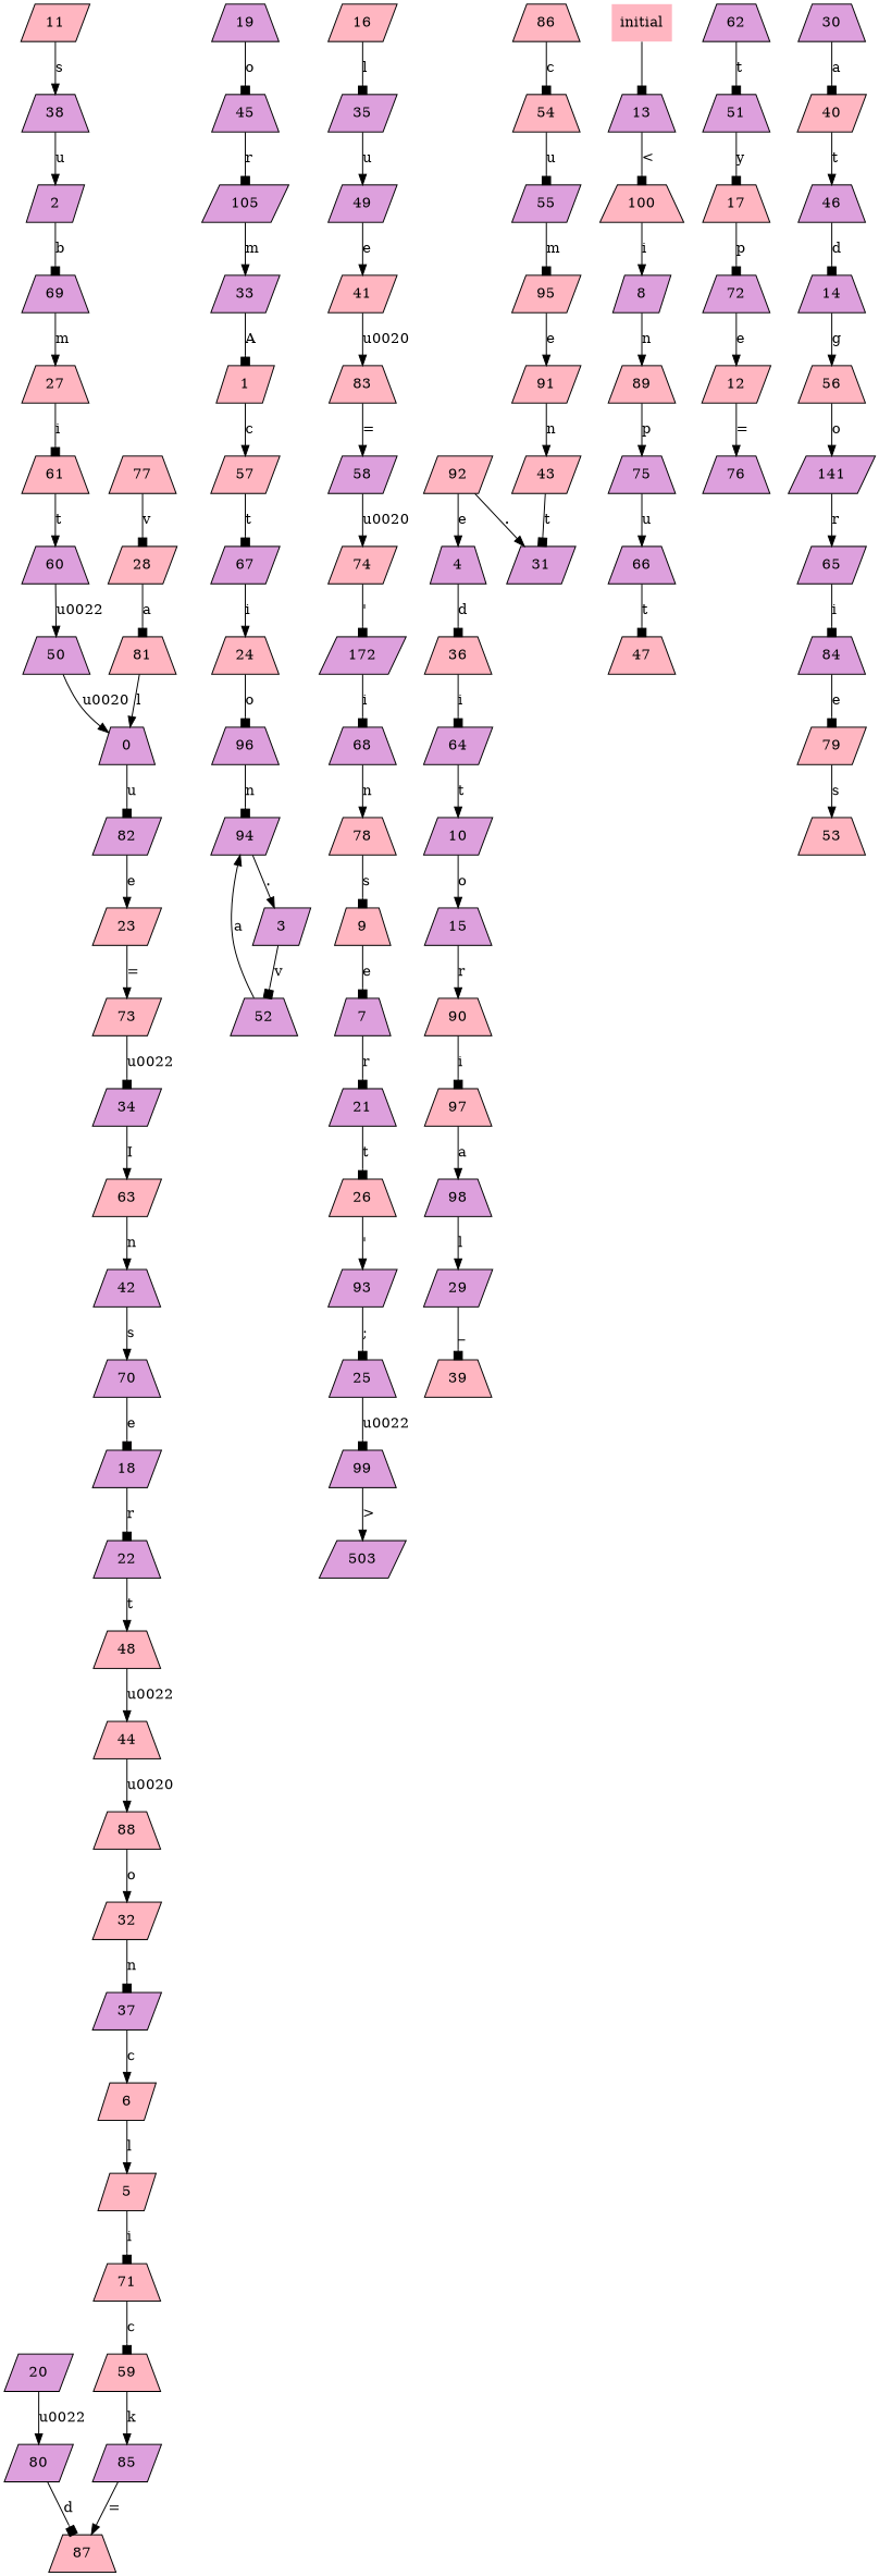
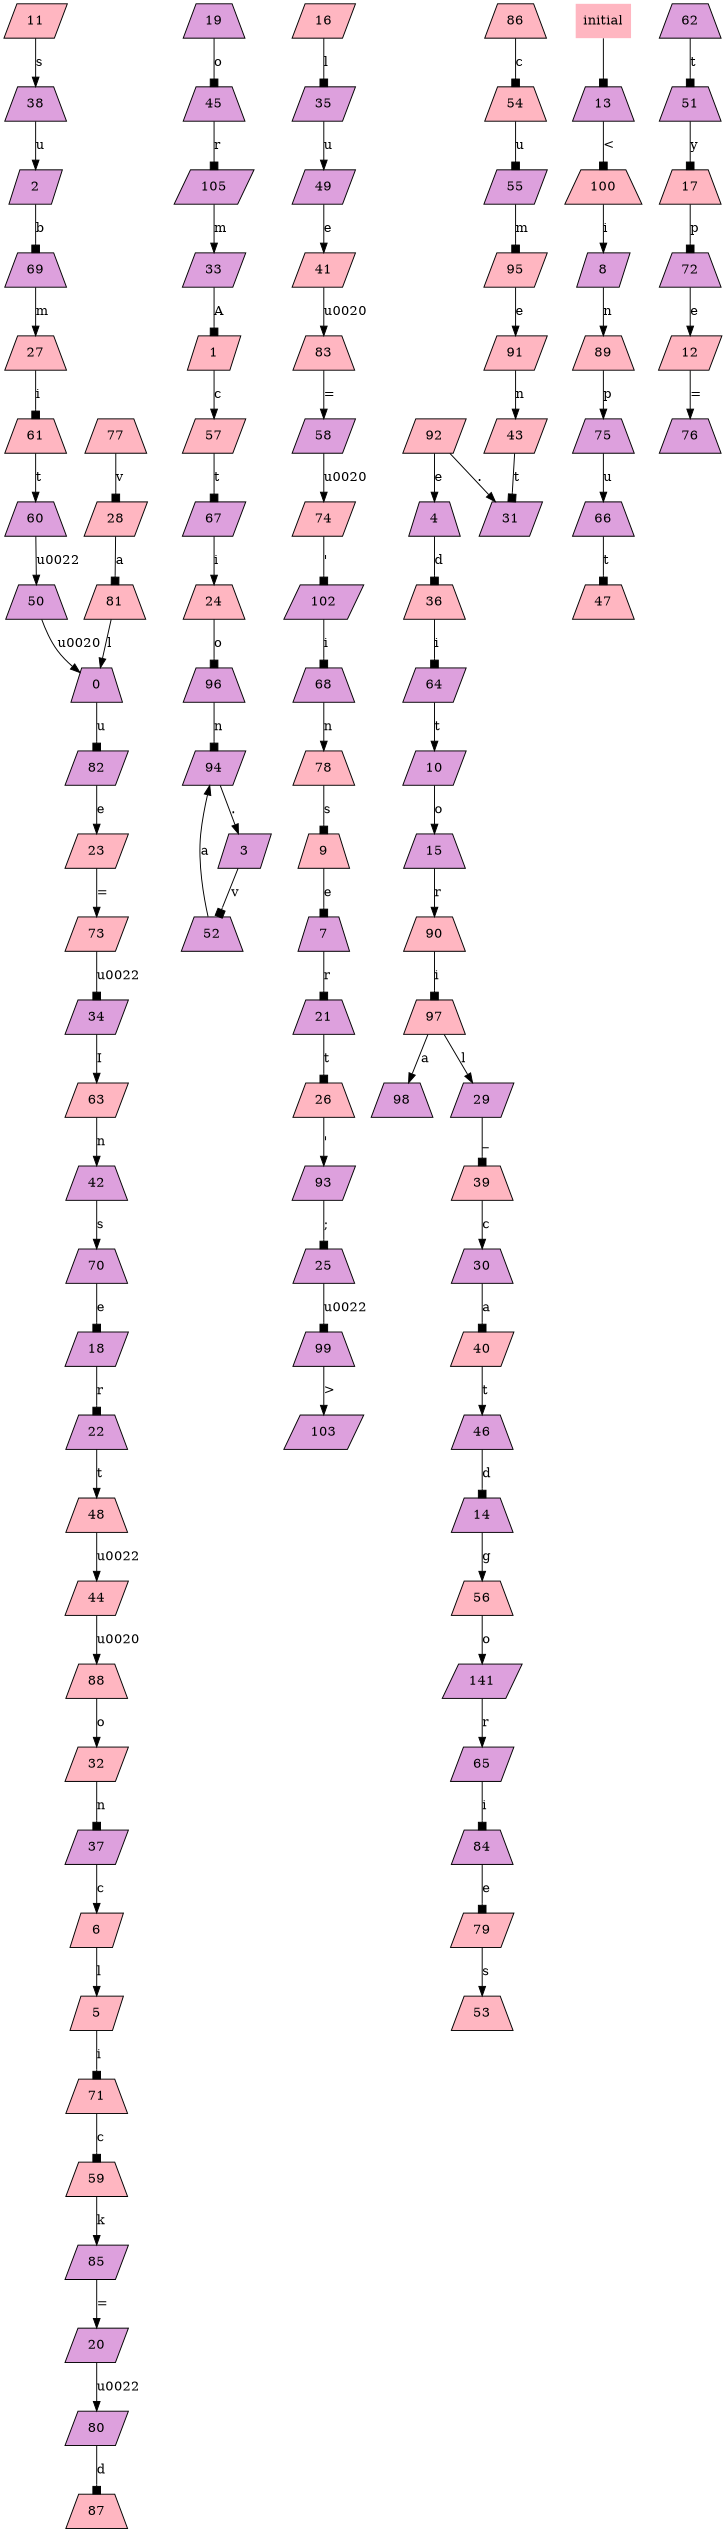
  digraph {
    rankdir=TB
    node [fillcolor=plum shape=trapezium style=filled]
    edge [arrowhead=normal]
    82 [shape=parallelogram]
    0
    23 [fillcolor=lightpink shape=parallelogram]
    73 [fillcolor=lightpink shape=parallelogram]
    1 [fillcolor=lightpink shape=parallelogram]
    57 [fillcolor=lightpink shape=parallelogram]
    67 [shape=parallelogram]
    24 [fillcolor=lightpink]
    2 [shape=parallelogram]
    69
    27 [fillcolor=lightpink]
    61 [fillcolor=lightpink]
    3 [shape=parallelogram]
    52
    94 [shape=parallelogram]
    16 [fillcolor=lightpink shape=parallelogram]
    35 [shape=parallelogram]
    36 [fillcolor=lightpink]
    4
    64 [shape=parallelogram]
    10 [shape=parallelogram]
    5 [fillcolor=lightpink shape=parallelogram]
    71 [fillcolor=lightpink]
    59 [fillcolor=lightpink]
    85 [shape=parallelogram]
    6 [fillcolor=lightpink shape=parallelogram]
    7
    21
    26 [fillcolor=lightpink]
    93 [shape=parallelogram]
    8 [shape=parallelogram]
    89 [fillcolor=lightpink]
    75
    66
    9 [fillcolor=lightpink]
    15
    90 [fillcolor=lightpink]
    97 [fillcolor=lightpink]
    11 [fillcolor=lightpink shape=parallelogram]
    38
    12 [fillcolor=lightpink shape=parallelogram]
    76
    100 [fillcolor=lightpink]
    13
    initial [fillcolor=lightpink shape=plaintext]
    56 [fillcolor=lightpink]
    14
    n48 [label=141 shape=parallelogram]
    65 [shape=parallelogram]
    98
    49 [shape=parallelogram]
    41 [fillcolor=lightpink shape=parallelogram]
    17 [fillcolor=lightpink]
    72
    18 [shape=parallelogram]
    22
    48 [fillcolor=lightpink]
-   44 [fillcolor=lightpink]
+   44 [fillcolor=lightpink shape=parallelogram]
    19
    45
    105 [shape=parallelogram]
    33 [shape=parallelogram]
    20 [shape=parallelogram]
    80 [shape=parallelogram]
    87 [fillcolor=lightpink]
    25
    88 [fillcolor=lightpink]
    34 [shape=parallelogram]
    63 [fillcolor=lightpink shape=parallelogram]
    96
    99
-   103 [shape=parallelogram label=503]
+   103 [shape=parallelogram]
    60
    50
    28 [fillcolor=lightpink shape=parallelogram]
    81 [fillcolor=lightpink]
    29 [shape=parallelogram]
    39 [fillcolor=lightpink]
    30
    40 [fillcolor=lightpink shape=parallelogram]
    46
    31 [shape=parallelogram]
    92 [fillcolor=lightpink shape=parallelogram]
    32 [fillcolor=lightpink shape=parallelogram]
    37 [shape=parallelogram]
    42
    70
    83 [fillcolor=lightpink]
    58 [shape=parallelogram]
    74 [fillcolor=lightpink shape=parallelogram]
    43 [fillcolor=lightpink shape=parallelogram]
    47 [fillcolor=lightpink]
    62
    51
    77 [fillcolor=lightpink]
    53 [fillcolor=lightpink]
    54 [fillcolor=lightpink]
    55 [shape=parallelogram]
    95 [fillcolor=lightpink shape=parallelogram]
    91 [fillcolor=lightpink shape=parallelogram]
    84
-   102 [shape=parallelogram label=172]
+   102 [shape=parallelogram]
    68
    79 [fillcolor=lightpink shape=parallelogram]
    78 [fillcolor=lightpink]
    86 [fillcolor=lightpink]
    82 -> 23 [label=e]
    0 -> 82 [arrowhead=box label=u]
    23 -> 73 [label="="]
    73 -> 34 [arrowhead=box label="\u0022"]
    1 -> 57 [label=c]
    57 -> 67 [arrowhead=box label=t]
    67 -> 24 [label=i]
    24 -> 96 [arrowhead=box label=o]
    2 -> 69 [arrowhead=box label=b]
    69 -> 27 [label=m]
    27 -> 61 [arrowhead=box label=i]
    61 -> 60 [label=t]
    3 -> 52 [arrowhead=box label=v]
    52 -> 94 [label=a]
    94 -> 3 [label="."]
    16 -> 35 [arrowhead=box label=l]
    35 -> 49 [label=u]
    36 -> 64 [arrowhead=box label=i]
    4 -> 36 [arrowhead=box label=d]
    64 -> 10 [label=t]
    10 -> 15 [label=o]
    5 -> 71 [arrowhead=box label=i]
    71 -> 59 [arrowhead=box label=c]
    59 -> 85 [label=k]
-   85 -> 87 [label="="]
+   85 -> 20 [label="="]
    6 -> 5 [label=l]
    7 -> 21 [arrowhead=box label=r]
    21 -> 26 [arrowhead=box label=t]
    26 -> 93 [label="'"]
    93 -> 25 [arrowhead=box label=";"]
    8 -> 89 [label=n]
    89 -> 75 [label=p]
    75 -> 66 [label=u]
    66 -> 47 [arrowhead=box label=t]
    9 -> 7 [arrowhead=box label=e]
    15 -> 90 [label=r]
    90 -> 97 [arrowhead=box label=i]
    97 -> 98 [label=a]
    11 -> 38 [label=s]
    38 -> 2 [label=u]
    12 -> 76 [label="="]
    100 -> 8 [label=i]
    13 -> 100 [arrowhead=box label="<"]
    initial -> 13 [arrowhead=box]
    56 -> n48 [label=o]
    14 -> 56 [label=g]
    n48 -> 65 [label=r]
    65 -> 84 [arrowhead=box label=i]
-   98 -> 29 [label=l]
+   97 -> 29 [label=l]
    49 -> 41 [label=e]
    41 -> 83 [label="\u0020"]
    17 -> 72 [arrowhead=box label=p]
    72 -> 12 [label=e]
    18 -> 22 [arrowhead=box label=r]
    22 -> 48 [label=t]
    48 -> 44 [label="\u0022"]
    44 -> 88 [label="\u0020"]
    19 -> 45 [arrowhead=box label=o]
    45 -> 105 [arrowhead=box label=r]
    105 -> 33 [label=m]
    33 -> 1 [arrowhead=box label=A]
    20 -> 80 [label="\u0022"]
    80 -> 87 [arrowhead=box label=d]
    25 -> 99 [arrowhead=box label="\u0022"]
    88 -> 32 [label=o]
    34 -> 63 [label=I]
    63 -> 42 [label=n]
    96 -> 94 [arrowhead=box label=n]
    99 -> 103 [label=">"]
    60 -> 50 [label="\u0022"]
    50 -> 0 [label="\u0020"]
    28 -> 81 [arrowhead=box label=a]
    81 -> 0 [label=l]
    29 -> 39 [arrowhead=box label=_]
+   39 -> 30 [label=c]
    30 -> 40 [arrowhead=box label=a]
    40 -> 46 [label=t]
    46 -> 14 [arrowhead=box label=d]
    92 -> 4 [label=e]
    92 -> 31 [label="."]
    32 -> 37 [arrowhead=box label=n]
    37 -> 6 [label=c]
    42 -> 70 [label=s]
    70 -> 18 [arrowhead=box label=e]
    83 -> 58 [label="="]
    58 -> 74 [label="\u0020"]
    74 -> 102 [arrowhead=box label="'"]
    43 -> 31 [arrowhead=box label=t]
    62 -> 51 [arrowhead=box label=t]
    51 -> 17 [arrowhead=box label=y]
    77 -> 28 [arrowhead=box label=v]
    54 -> 55 [arrowhead=box label=u]
    55 -> 95 [arrowhead=box label=m]
    95 -> 91 [label=e]
    91 -> 43 [label=n]
    84 -> 79 [arrowhead=box label=e]
    102 -> 68 [arrowhead=box label=i]
    68 -> 78 [label=n]
    79 -> 53 [label=s]
    78 -> 9 [arrowhead=box label=s]
    86 -> 54 [arrowhead=box label=c]
  }
